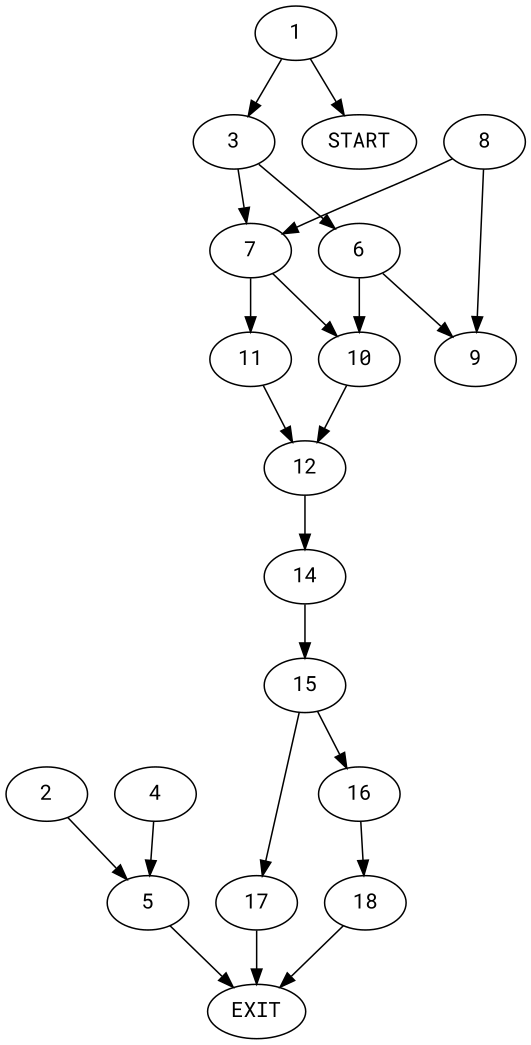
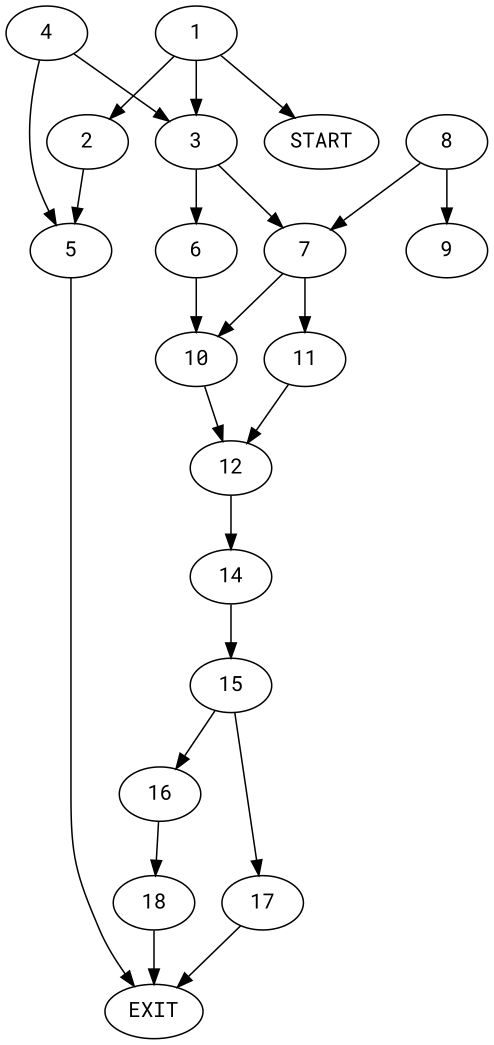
  digraph {
    fontname="Roboto Mono"
    node [fontname="Roboto Mono"]
    edge [fontname="Roboto Mono"]
    n1 [label=START]
    1
    2
    3
    n5 [label=EXIT]
    5
    6
    7
    4
    9
    10
    11
    8
    12
    14
    15
    16
    17
    18
    1 -> n1
+   1 -> 2
    1 -> 3
    2 -> 5
    3 -> 6
    3 -> 7
    5 -> n5
-   6 -> 9
    6 -> 10
    7 -> 10
    7 -> 11
+   4 -> 3
    4 -> 5
    10 -> 12
    11 -> 12
    8 -> 7
    8 -> 9
    12 -> 14
    14 -> 15
    15 -> 16
    15 -> 17
    16 -> 18
    17 -> n5
    18 -> n5
  }
